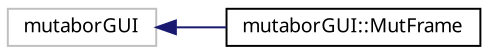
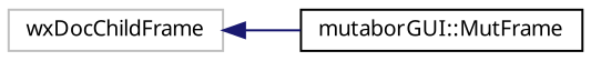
  digraph {
    rankdir=LR
    node [fillcolor=white fontname=Sans fontsize=10 shape=record style=filled]
-   n1 [color=grey75 height=0.2 label=mutaborGUI width=0.4]
+   n1 [color=grey75 height=0.2 label=wxDocChildFrame width=0.4]
    n2 [color=black height=0.2 label="mutaborGUI::MutFrame" width=0.4]
    n1 -> n2 [color=midnightblue dir=back fontname=Sans fontsize=10 labelfontname=Sans labelfontsize=10 style=solid]
  }
